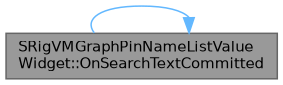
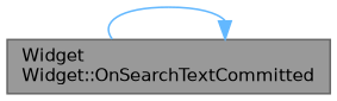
  digraph {
    rankdir=LR
-   n1 [color=gray40 fillcolor=grey60 fontcolor=black fontname=Helvetica fontsize=10 height=0.2 label="SRigVMGraphPinNameListValue\lWidget::OnSearchTextCommitted" shape=box style=filled width=0.4]
+   n1 [color=gray40 fillcolor=grey60 fontcolor=black fontname=Helvetica fontsize=10 height=0.2 label="Widget\lWidget::OnSearchTextCommitted" shape=box style=filled width=0.4]
    n1 -> n1 [color=steelblue1 fontname=Helvetica fontsize=10 labelfontname=Helvetica labelfontsize=10 style=solid]
  }
